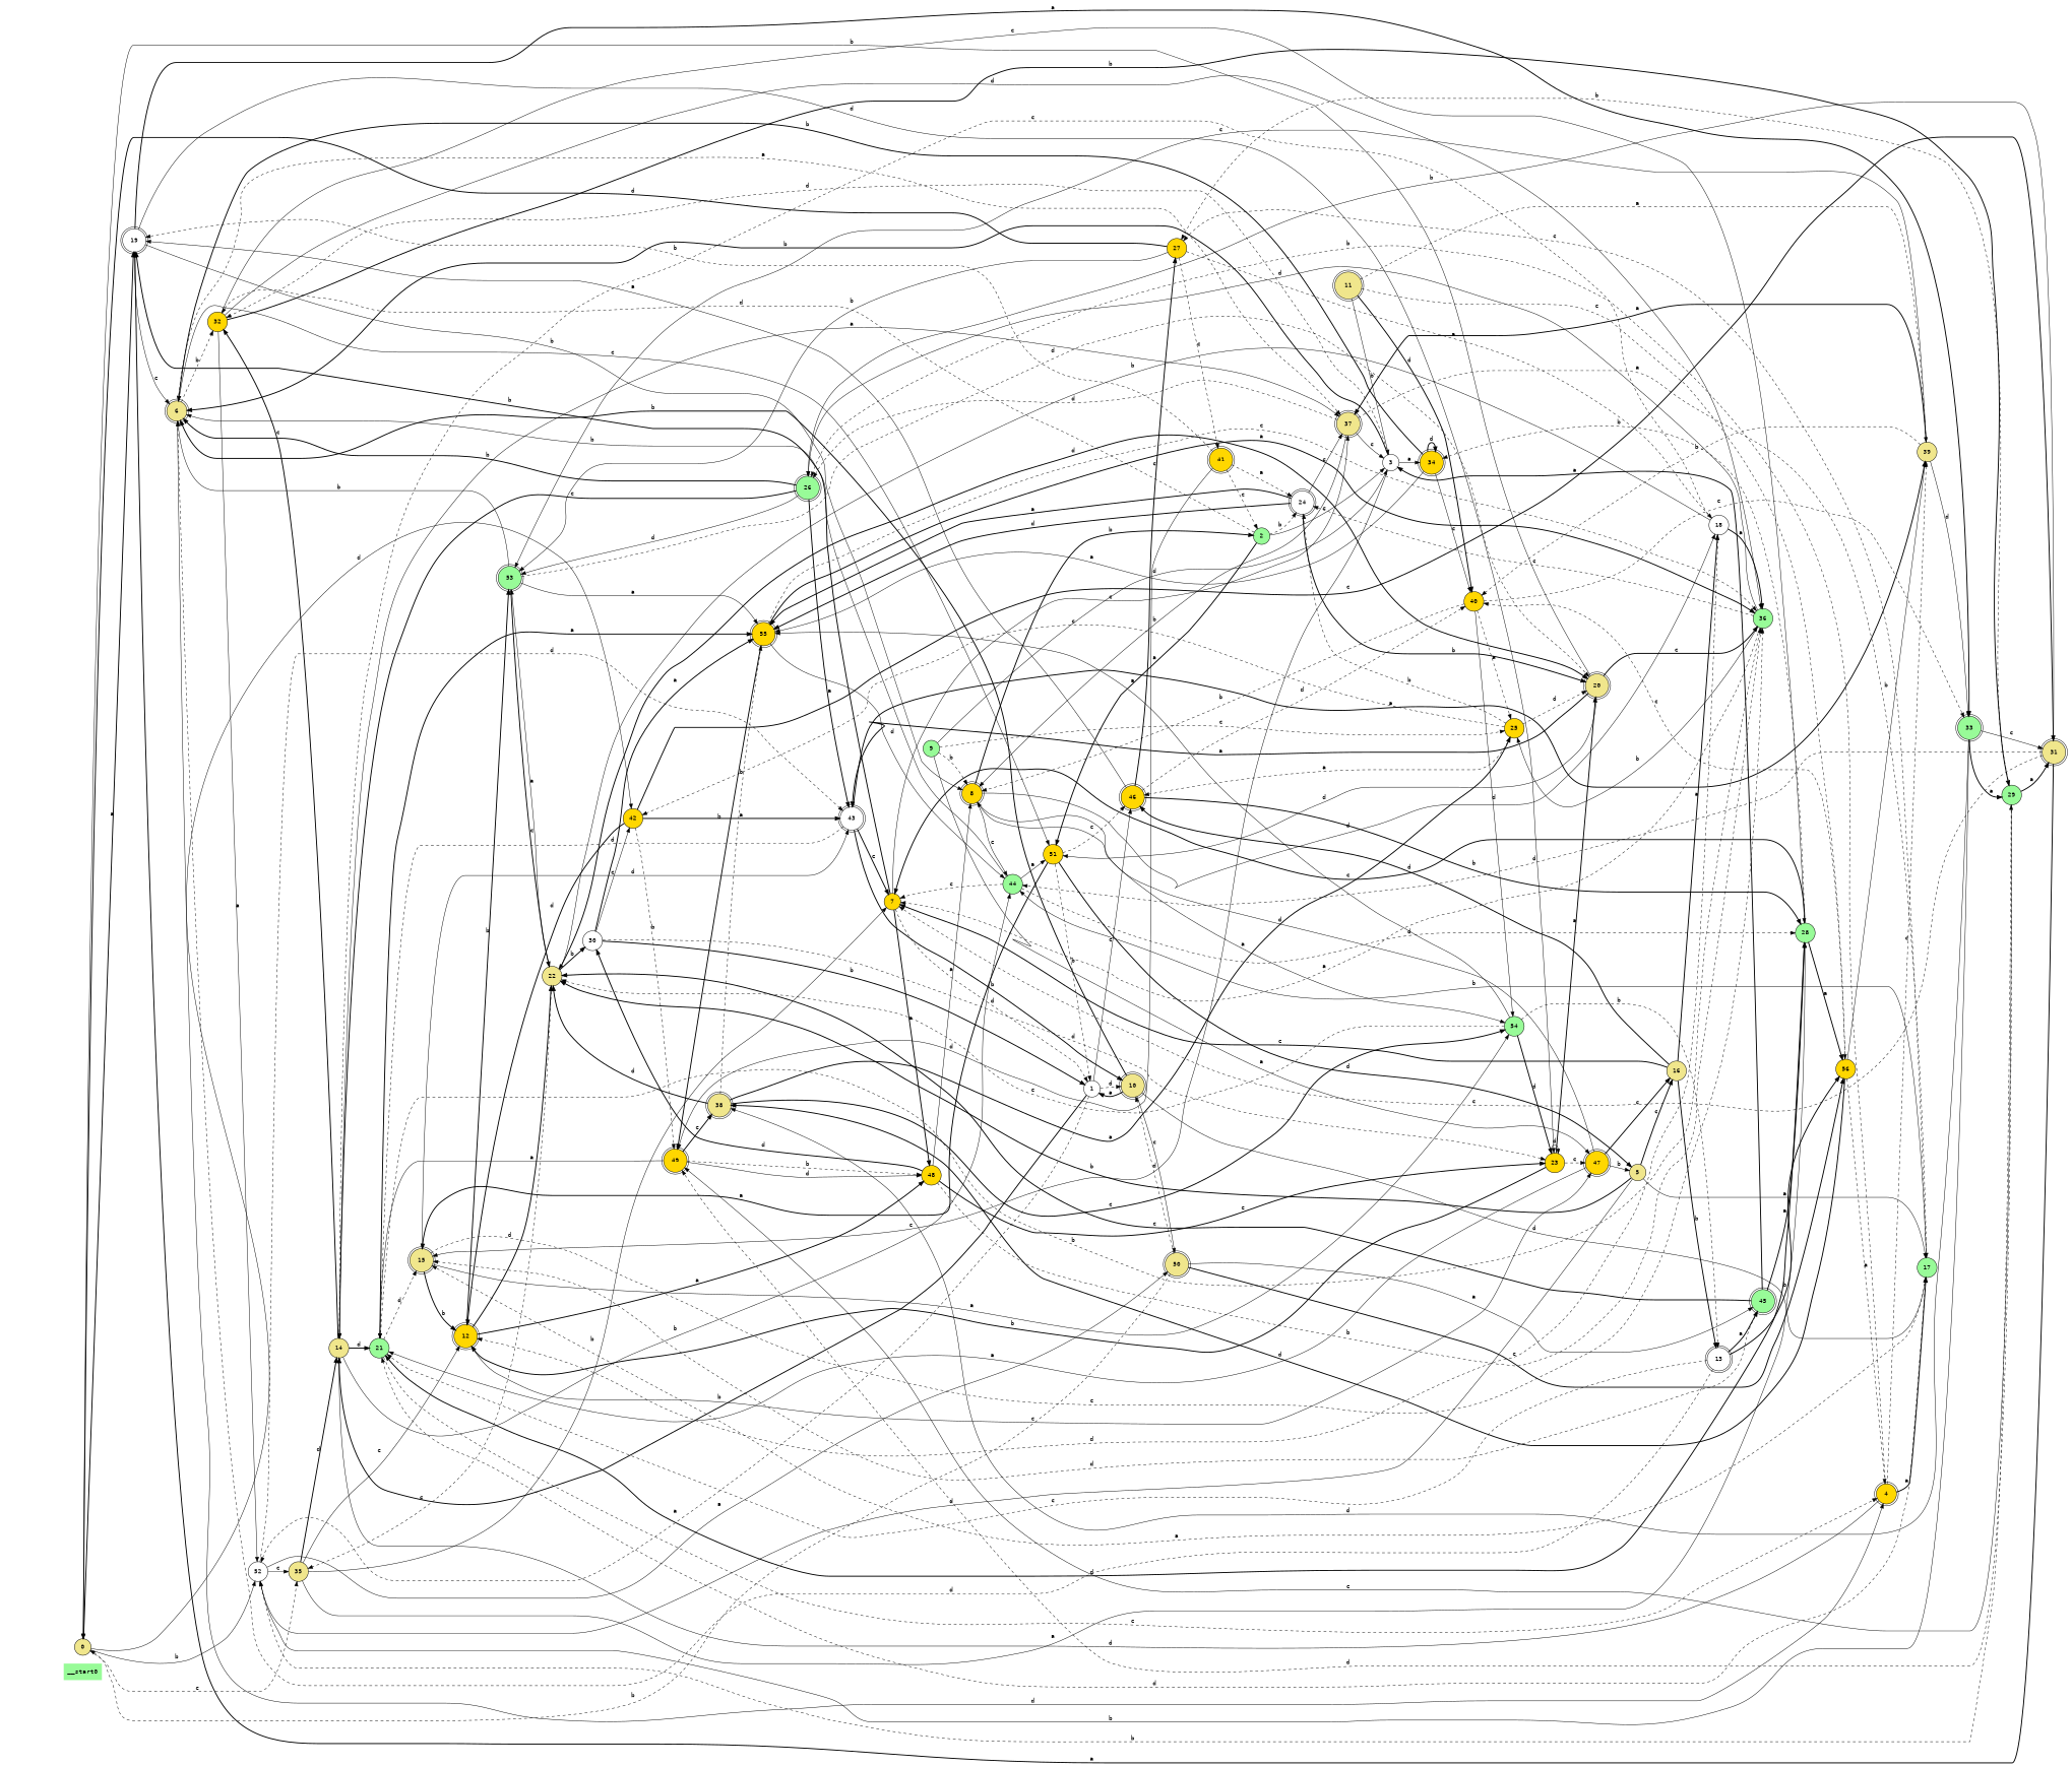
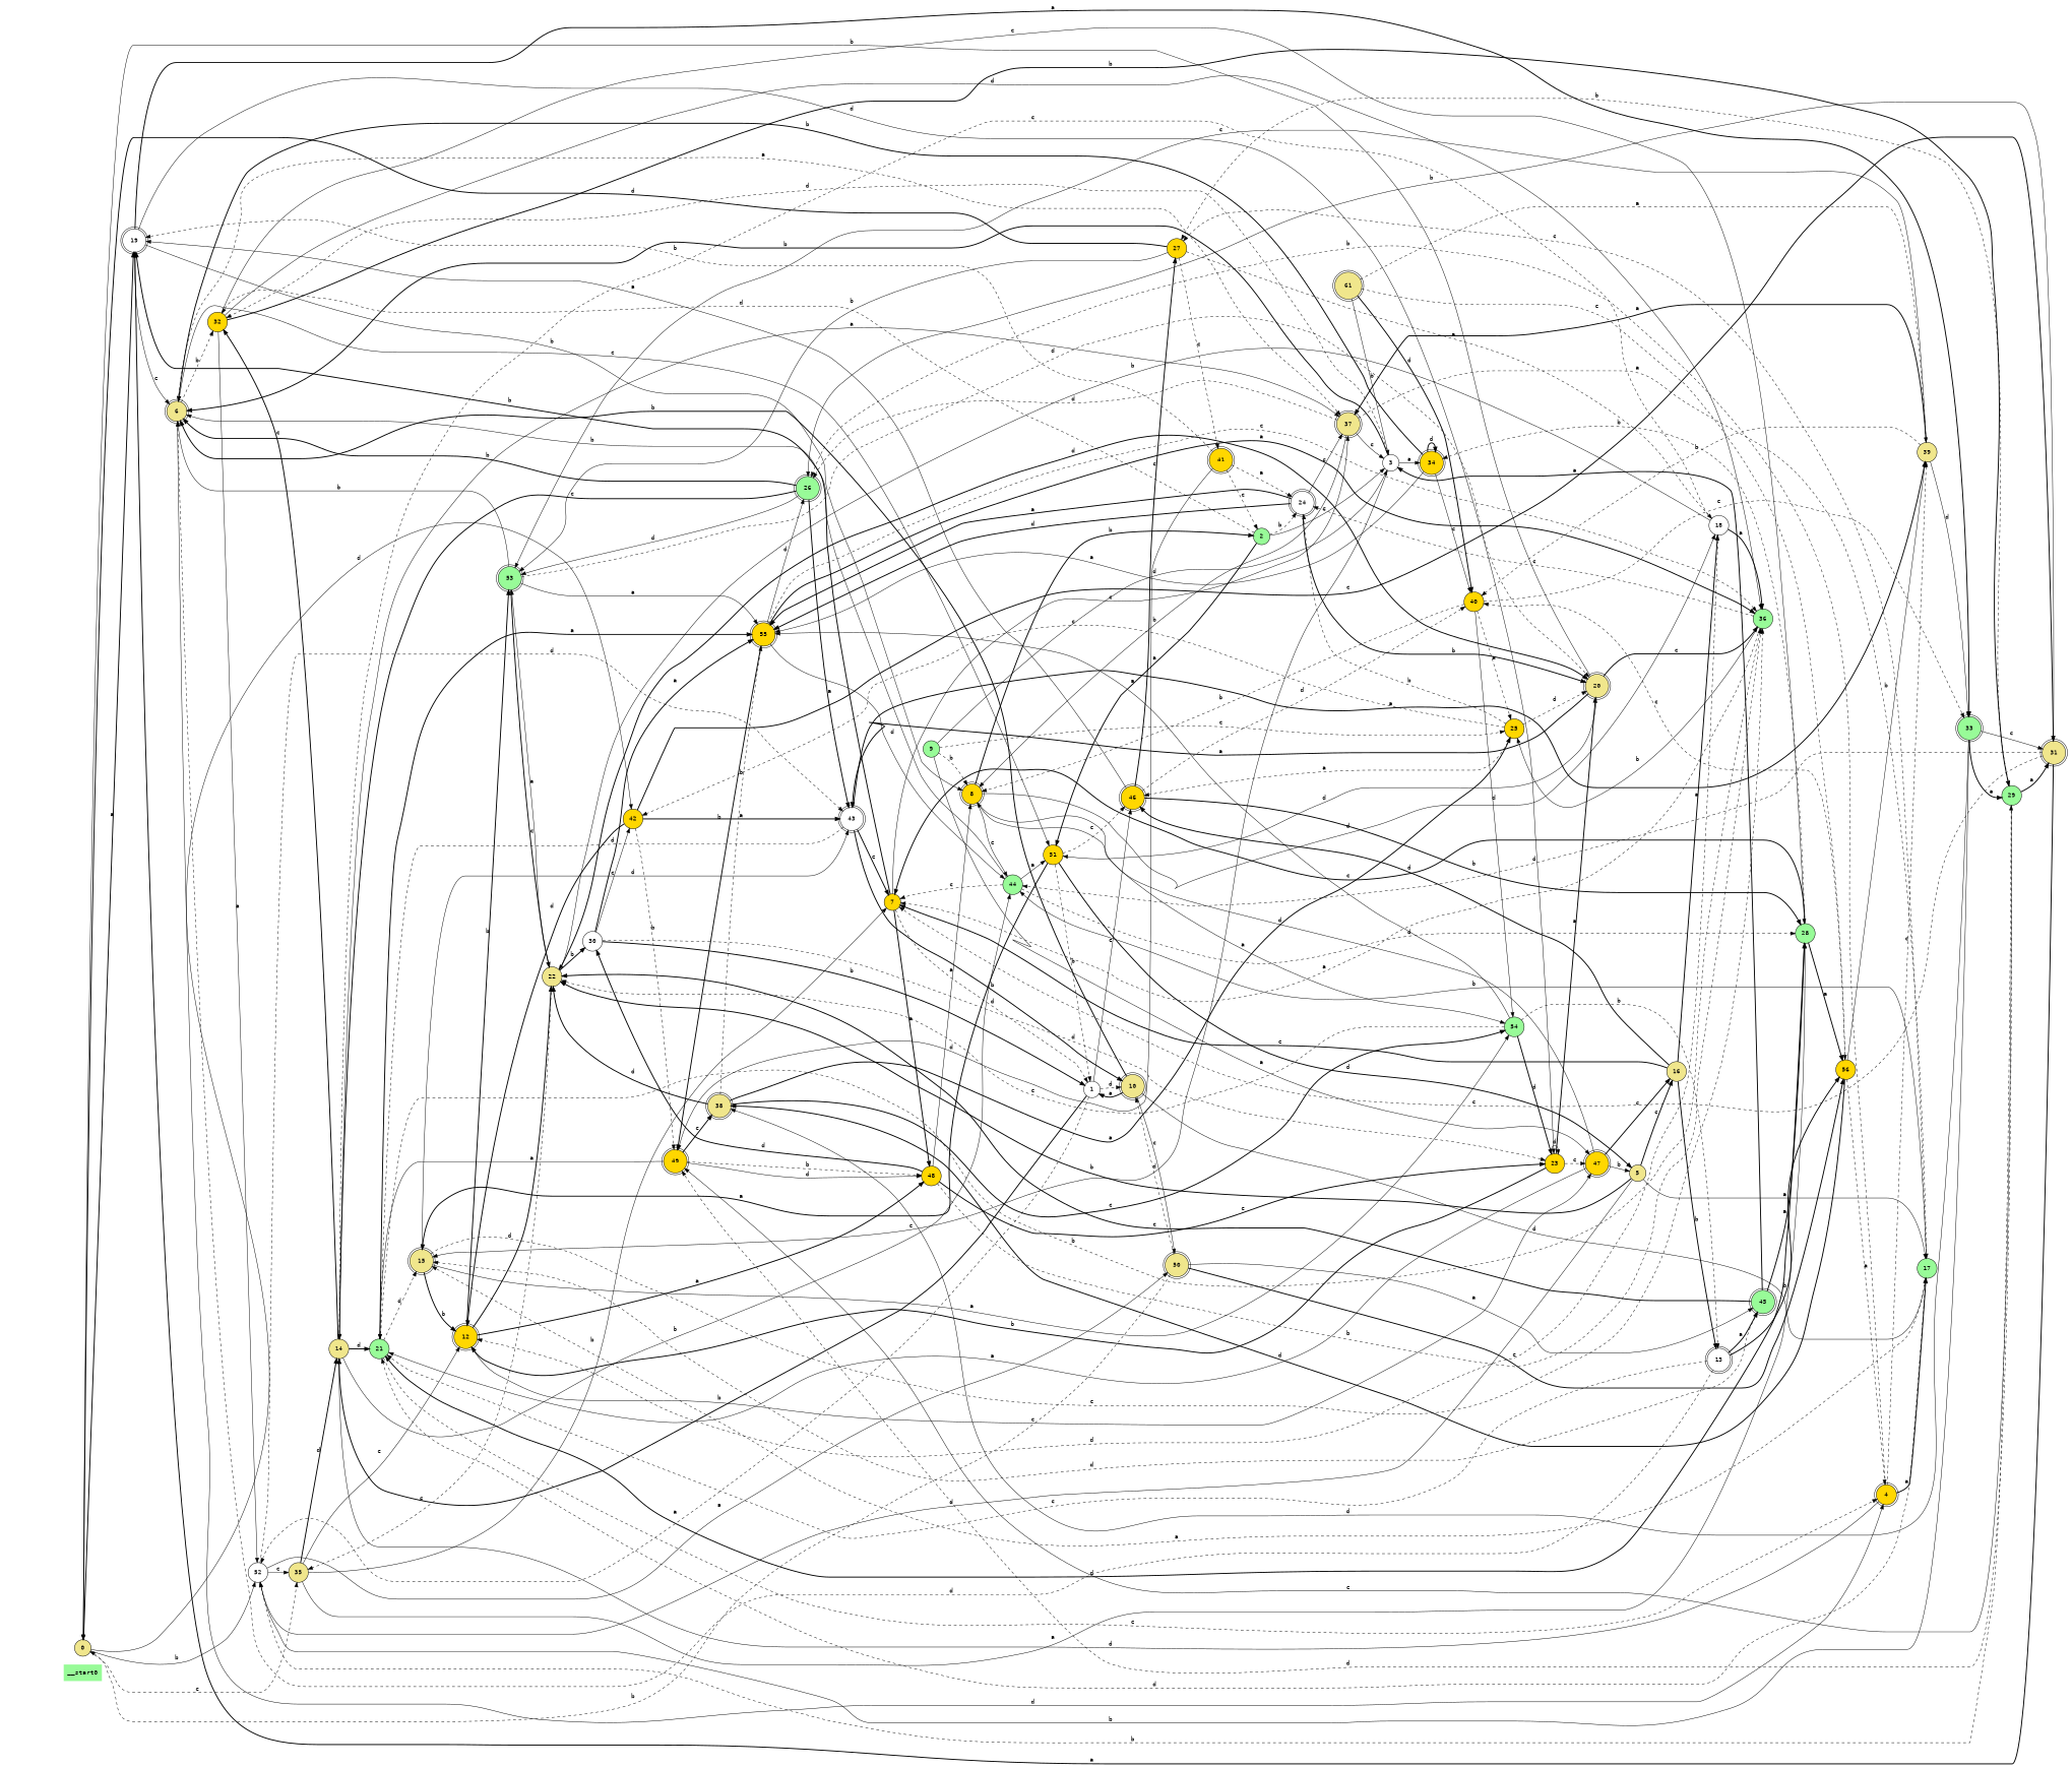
  digraph {
    fontname="DejaVu Sans Mono"
    rankdir=LR
    node [fillcolor=gold fontname="DejaVu Sans Mono" shape=circle style=filled color=black]
    edge [fontname="DejaVu Sans Mono" style=bold]
    __start0 [fillcolor=palegreen shape=none color=""]
    n2 [fillcolor=khaki label=0]
    n3 [fillcolor=white label=19 shape=doublecircle style="rounded,filled"]
    n4 [fillcolor=khaki label=35]
    n5 [label=42]
    n6 [fillcolor=white label=52]
    n7 [fillcolor=khaki label=6 shape=doublecircle style="rounded,filled"]
    n8 [label=8 shape=doublecircle style="rounded,filled"]
    n9 [label=23]
    n10 [fillcolor=palegreen label=33 shape=doublecircle style="rounded,filled"]
    n11 [fillcolor=khaki label=14]
    n12 [label=7]
    n13 [label=12 shape=doublecircle style="rounded,filled"]
    n14 [fillcolor=palegreen label=28]
    n15 [fillcolor=white label=43 shape=doublecircle style="rounded,filled"]
    n16 [fillcolor=khaki label=31 shape=doublecircle style="rounded,filled"]
    n17 [label=49 shape=doublecircle style="rounded,filled"]
    n18 [fillcolor=khaki label=50 shape=doublecircle style="rounded,filled"]
    n19 [fillcolor=palegreen label=29]
    n20 [fillcolor=white label=1]
    n21 [fillcolor=khaki label=10 shape=doublecircle style="rounded,filled"]
    n22 [label=46 shape=doublecircle style="rounded,filled"]
    n23 [fillcolor=palegreen label=17]
    n24 [label=32]
    n25 [fillcolor=khaki label=37 shape=doublecircle style="rounded,filled"]
    n26 [fillcolor=palegreen label=44]
    n27 [fillcolor=palegreen label=21]
    n28 [label=40]
    n29 [label=27]
    n30 [fillcolor=palegreen label=2]
    n31 [fillcolor=white label=3]
    n32 [fillcolor=white label=24 shape=doublecircle style="rounded,filled"]
    n33 [label=51]
    n34 [fillcolor=khaki label=15 shape=doublecircle style="rounded,filled"]
    n35 [label=34 shape=doublecircle style="rounded,filled"]
    n36 [fillcolor=khaki label=20 shape=doublecircle style="rounded,filled"]
    n37 [label=55 shape=doublecircle style="rounded,filled"]
    n38 [fillcolor=palegreen label=36]
    n39 [fillcolor=khaki label=5]
    n40 [label=4 shape=doublecircle style="rounded,filled"]
    n41 [fillcolor=palegreen label=54]
    n42 [fillcolor=palegreen label=26 shape=doublecircle style="rounded,filled"]
    n43 [fillcolor=khaki label=39]
    n44 [fillcolor=palegreen label=53 shape=doublecircle style="rounded,filled"]
    n45 [fillcolor=khaki label=16]
    n46 [fillcolor=khaki label=22]
    n47 [fillcolor=white label=18]
    n48 [fillcolor=white label=13 shape=doublecircle style="rounded,filled"]
    n49 [fillcolor=white label=30]
    n50 [label=48]
    n51 [fillcolor=palegreen label=9]
    n52 [label=25]
    n53 [label=47 shape=doublecircle style="rounded,filled"]
    n54 [label=56]
    n55 [fillcolor=palegreen label=45 shape=doublecircle style="rounded,filled"]
-   n56 [fillcolor=khaki label=11 shape=doublecircle style="rounded,filled"]
+   n56 [fillcolor=khaki label=61 shape=doublecircle style="rounded,filled"]
    n57 [fillcolor=khaki label=38 shape=doublecircle style="rounded,filled"]
    n58 [label=41 shape=doublecircle style="rounded,filled"]
    n2 -> n3 [label=a]
    n2 -> n4 [label=c style=dashed]
    n2 -> n5 [label=d style=solid]
    n2 -> n6 [label=b style=solid]
    n3 -> n7 [label=c style=solid]
    n3 -> n8 [label=b style=solid]
    n3 -> n9 [label=d style=solid]
    n3 -> n10 [label=a]
    n4 -> n11 [label=d]
    n4 -> n12 [label=b style=solid]
    n4 -> n13 [label=c style=solid]
    n4 -> n14 [label=a style=solid]
    n5 -> n13 [label=d]
    n5 -> n15 [label=a]
    n5 -> n16 [label=c]
    n5 -> n17 [label=b style=dashed]
    n6 -> n4 [label=c style=solid]
    n6 -> n15 [label=d style=dashed]
    n6 -> n18 [label=a style=solid]
    n6 -> n19 [label=b style=dashed]
    n7 -> n24 [label=b style=dashed]
    n7 -> n25 [label=a style=dashed]
    n7 -> n33 [label=c style=solid]
    n7 -> n40 [label=d style=solid]
    n8 -> n26 [label=c style=solid]
    n8 -> n30 [label=b]
    n8 -> n41 [label=a style=solid]
    n8 -> n47 [label=d style=solid]
    n9 -> n9 [label=d style=solid]
    n9 -> n13 [label=b]
    n9 -> n36 [label=a]
    n9 -> n53 [label=c style=dashed]
    n10 -> n6 [label=b style=solid]
    n10 -> n16 [label=c style=solid]
    n10 -> n19 [label=a]
    n10 -> n57 [label=d style=solid]
    n11 -> n24 [label=c]
    n11 -> n25 [label=a style=solid]
    n11 -> n26 [label=b style=solid]
    n11 -> n27 [label=d]
    n12 -> n3 [label=b]
    n12 -> n20 [label=d style=dashed]
    n12 -> n25 [label=c style=solid]
    n12 -> n50 [label=a]
    n13 -> n44 [label=b]
    n13 -> n46 [label=d]
    n13 -> n50 [label=a]
    n13 -> n53 [label=c style=solid]
    n14 -> n12 [label=c]
    n14 -> n27 [label=d]
    n14 -> n35 [label=b style=dashed]
    n14 -> n54 [label=a]
    n15 -> n12 [label=c]
    n15 -> n21 [label=b]
    n15 -> n27 [label=d style=dashed]
    n15 -> n43 [label=a]
    n16 -> n3 [label=a]
    n16 -> n12 [label=c style=dashed]
    n16 -> n26 [label=d style=dashed]
    n16 -> n42 [label=b style=solid]
    n17 -> n27 [label=a style=solid]
    n17 -> n50 [label=b style=dashed]
    n17 -> n50 [label=d style=solid]
    n17 -> n57 [label=c]
    n18 -> n2 [label=b style=dashed]
    n18 -> n21 [label=d style=dashed]
    n18 -> n54 [label=c]
    n18 -> n55 [label=a style=solid]
    n19 -> n16 [label=a]
    n19 -> n17 [label=c style=solid]
    n19 -> n17 [label=d style=dashed]
    n19 -> n29 [label=b style=dashed]
    n20 -> n6 [label=a style=dashed]
    n20 -> n11 [label=b]
    n20 -> n21 [label=d style=dashed]
    n20 -> n22 [label=c style=solid]
    n21 -> n7 [label=b]
    n21 -> n18 [label=c style=solid]
    n21 -> n20 [label=a]
    n21 -> n23 [label=d style=solid]
    n22 -> n3 [label=a style=solid]
    n22 -> n14 [label=b]
    n22 -> n28 [label=d style=dashed]
    n22 -> n29 [label=c]
    n23 -> n26 [label=b style=solid]
    n23 -> n27 [label=d style=dashed]
    n23 -> n29 [label=c style=dashed]
    n23 -> n34 [label=a style=dashed]
    n24 -> n6 [label=a style=solid]
    n24 -> n14 [label=c style=solid]
    n24 -> n19 [label=b]
    n24 -> n38 [label=d style=solid]
    n25 -> n8 [label=b style=solid]
    n25 -> n23 [label=a style=dashed]
    n25 -> n31 [label=c style=solid]
    n25 -> n42 [label=d style=dashed]
    n26 -> n7 [label=b style=solid]
    n26 -> n12 [label=c style=dashed]
    n26 -> n14 [label=d style=dashed]
    n26 -> n33 [label=a style=solid]
    n27 -> n34 [label=d style=dashed]
    n27 -> n37 [label=a]
    n27 -> n38 [label=b style=dashed]
    n27 -> n40 [label=c style=dashed]
    n28 -> n8 [label=b style=dashed]
    n28 -> n10 [label=c style=dashed]
    n28 -> n41 [label=d style=solid]
    n28 -> n52 [label=a style=dashed]
    n29 -> n2 [label=d]
    n29 -> n44 [label=b style=solid]
    n29 -> n47 [label=a style=dashed]
    n29 -> n58 [label=c style=dashed]
    n30 -> n24 [label=d style=dashed]
    n30 -> n31 [label=c style=solid]
    n30 -> n32 [label=b style=dashed]
    n30 -> n33 [label=a]
    n31 -> n7 [label=b]
    n31 -> n24 [label=d style=dashed]
    n31 -> n34 [label=c style=solid]
    n31 -> n35 [label=a style=solid]
    n32 -> n25 [label=c style=solid]
    n32 -> n36 [label=b]
    n32 -> n37 [label=a]
    n32 -> n37 [label=d]
    n33 -> n20 [label=b style=dashed]
    n33 -> n22 [label=c style=dashed]
    n33 -> n34 [label=a]
    n33 -> n39 [label=d]
    n34 -> n13 [label=b]
    n34 -> n15 [label=d style=solid]
    n34 -> n38 [label=c style=dashed]
    n34 -> n41 [label=a style=solid]
    n35 -> n7 [label=b]
    n35 -> n28 [label=c style=solid]
    n35 -> n35 [label=d]
    n35 -> n37 [label=a style=solid]
    n36 -> n2 [label=b style=solid]
    n36 -> n15 [label=a]
    n36 -> n33 [label=d style=solid]
    n36 -> n38 [label=c]
    n37 -> n17 [label=b]
    n37 -> n26 [label=d style=solid]
    n37 -> n38 [label=a]
    n37 -> n38 [label=c style=dashed]
    n38 -> n12 [label=a style=dashed]
    n38 -> n32 [label=c style=dashed]
-   n38 -> n42 [label=d style=solid]
+   n37 -> n42 [label=d style=solid]
    n38 -> n52 [label=b style=solid]
    n39 -> n6 [label=d style=solid]
    n39 -> n23 [label=a style=solid]
    n39 -> n45 [label=c]
    n39 -> n46 [label=b]
    n40 -> n11 [label=d style=solid]
    n40 -> n23 [label=a]
    n40 -> n42 [label=b style=dashed]
    n40 -> n43 [label=c style=dashed]
    n41 -> n9 [label=d]
    n41 -> n37 [label=a style=solid]
    n41 -> n46 [label=c style=dashed]
    n41 -> n48 [label=b style=dashed]
    n42 -> n7 [label=b]
    n42 -> n11 [label=c]
    n42 -> n15 [label=a]
    n42 -> n44 [label=d style=solid]
    n43 -> n10 [label=d style=solid]
    n43 -> n25 [label=a]
    n43 -> n28 [label=b style=dashed]
    n43 -> n44 [label=c style=solid]
    n44 -> n7 [label=b style=solid]
    n44 -> n36 [label=d style=dashed]
    n44 -> n37 [label=a style=solid]
    n44 -> n46 [label=c]
    n45 -> n12 [label=c]
    n45 -> n22 [label=d]
    n45 -> n47 [label=a]
    n45 -> n48 [label=b]
    n46 -> n4 [label=c style=dashed]
    n46 -> n36 [label=d]
    n46 -> n44 [label=a style=solid]
    n46 -> n49 [label=b]
    n47 -> n11 [label=c style=dashed]
    n47 -> n13 [label=d style=dashed]
    n47 -> n38 [label=a]
    n47 -> n46 [label=b style=solid]
    n48 -> n7 [label=d style=dashed]
    n48 -> n27 [label=c style=dashed]
    n48 -> n54 [label=b]
    n48 -> n55 [label=a]
    n49 -> n5 [label=c style=solid]
    n49 -> n9 [label=d style=dashed]
    n49 -> n20 [label=b]
    n49 -> n37 [label=a]
    n50 -> n8 [label=a style=solid]
    n50 -> n9 [label=c]
    n50 -> n38 [label=b style=dashed]
    n50 -> n49 [label=d]
    n51 -> n8 [label=b style=dashed]
    n51 -> n31 [label=d style=solid]
    n51 -> n52 [label=c style=dashed]
    n51 -> n53 [label=a style=solid]
    n52 -> n5 [label=c style=dashed]
    n52 -> n22 [label=a style=dashed]
    n52 -> n32 [label=b style=dashed]
    n52 -> n36 [label=d style=dashed]
    n53 -> n8 [label=d style=solid]
    n53 -> n27 [label=a style=solid]
    n53 -> n39 [label=b style=solid]
    n53 -> n45 [label=c]
    n54 -> n28 [label=c style=dashed]
    n54 -> n40 [label=a style=dashed]
    n54 -> n43 [label=b style=solid]
    n54 -> n57 [label=d]
    n55 -> n14 [label=a]
    n55 -> n31 [label=a]
    n55 -> n34 [label=d style=dashed]
    n55 -> n46 [label=c]
    n56 -> n28 [label=d]
    n56 -> n31 [label=b style=solid]
    n56 -> n43 [label=a style=dashed]
    n56 -> n54 [label=c style=dashed]
    n57 -> n37 [label=b style=dashed]
    n57 -> n41 [label=c]
    n57 -> n46 [label=d]
    n57 -> n52 [label=a]
    n58 -> n3 [label=b style=dashed]
    n58 -> n17 [label=d style=solid]
    n58 -> n30 [label=c style=dashed]
    n58 -> n32 [label=a style=dashed]
  }
